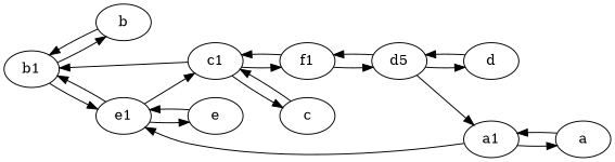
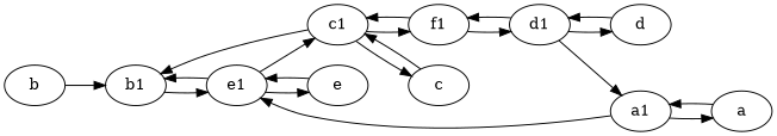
  digraph {
    rankdir=LR
    b1
    b
    e1
-   d1 [label=d5]
+   d1
    a1
    f1
    d
    c1
    e
    a
    c
-   b1 -> b
    b1 -> e1
    b -> b1
    e1 -> b1
    e1 -> c1
    e1 -> e
    d1 -> a1
    d1 -> f1
    d1 -> d
    a1 -> e1
    a1 -> a
    f1 -> d1
    f1 -> c1
    d -> d1
    c1 -> b1
    c1 -> f1
    c1 -> c
    e -> e1
    a -> a1
    c -> c1
  }
